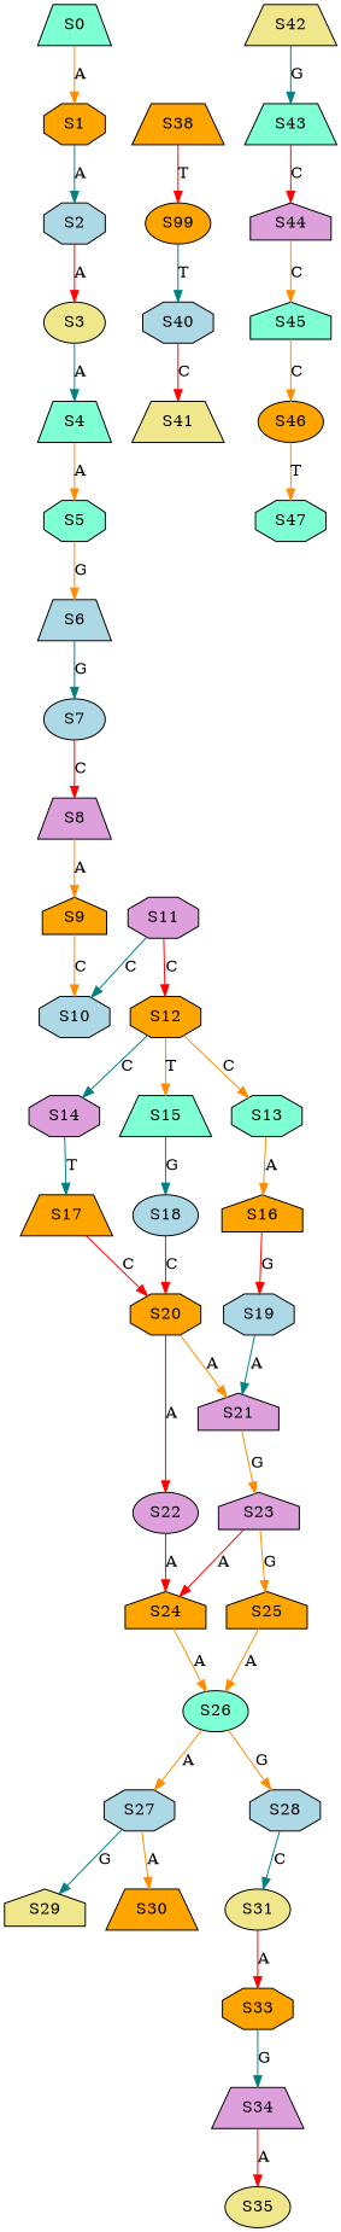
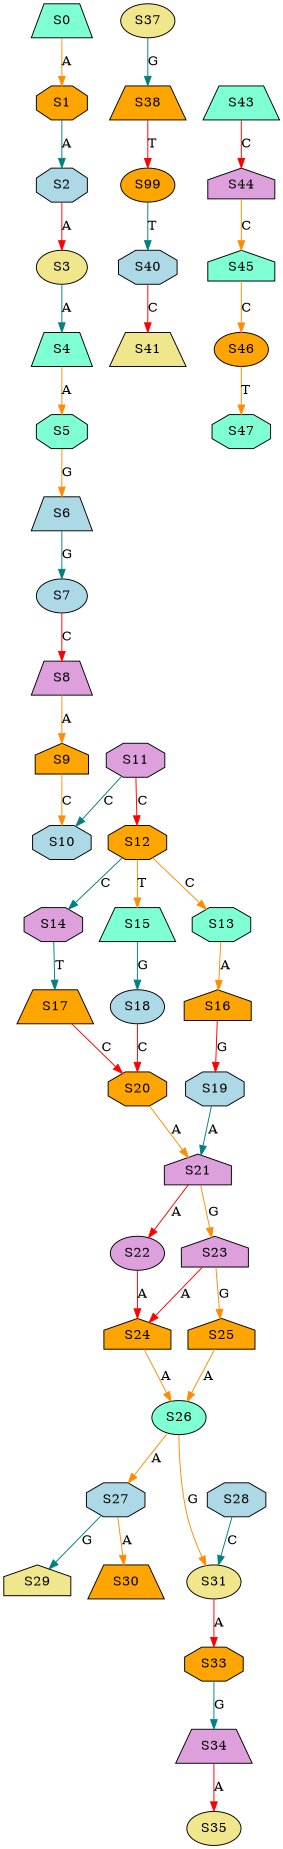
  strict digraph {
    node [fillcolor=orange shape=octagon style=filled]
    edge [color=darkorange]
    S0 [fillcolor=aquamarine shape=trapezium]
    S1
    S2 [fillcolor=lightblue]
    S3 [fillcolor=khaki shape=ellipse]
    S4 [fillcolor=aquamarine shape=trapezium]
    S5 [fillcolor=aquamarine]
    S6 [fillcolor=lightblue shape=trapezium]
    S7 [fillcolor=lightblue shape=ellipse]
    S8 [fillcolor=plum shape=trapezium]
    S9 [shape=house]
    S10 [fillcolor=lightblue]
    S11 [fillcolor=plum]
    S12
    S13 [fillcolor=aquamarine]
    S14 [fillcolor=plum]
    S15 [fillcolor=aquamarine shape=trapezium]
    S16 [shape=house]
    S17 [shape=trapezium]
    S18 [fillcolor=lightblue shape=ellipse]
    S19 [fillcolor=lightblue]
    S20
    S21 [fillcolor=plum shape=house]
    S22 [fillcolor=plum shape=ellipse]
    S23 [fillcolor=plum shape=house]
    S24 [shape=house]
    S25 [shape=house]
    S26 [fillcolor=aquamarine shape=ellipse]
    S27 [fillcolor=lightblue]
    S28 [fillcolor=lightblue]
    S29 [fillcolor=khaki shape=house]
    S30 [shape=trapezium]
    S31 [fillcolor=khaki shape=ellipse]
    S33
    S34 [fillcolor=plum shape=trapezium]
    S35 [fillcolor=khaki shape=ellipse]
+   S37 [fillcolor=khaki shape=ellipse]
    S38 [shape=trapezium]
    n38 [label=S99 shape=ellipse]
    S40 [fillcolor=lightblue]
    S41 [fillcolor=khaki shape=trapezium]
-   S42 [fillcolor=khaki shape=trapezium]
    S43 [fillcolor=aquamarine shape=trapezium]
    S44 [fillcolor=plum shape=house]
    S45 [fillcolor=aquamarine shape=house]
    S46 [shape=ellipse]
    S47 [fillcolor=aquamarine]
    S0 -> S1 [label=A]
    S1 -> S2 [color=teal label=A]
    S2 -> S3 [color=red label=A]
    S3 -> S4 [color=teal label=A]
    S4 -> S5 [label=A]
    S5 -> S6 [label=G]
    S6 -> S7 [color=teal label=G]
    S7 -> S8 [color=red label=C]
    S8 -> S9 [label=A]
    S9 -> S10 [label=C]
    S11 -> S10 [color=teal label=C]
    S11 -> S12 [color=red label=C]
    S12 -> S13 [label=C]
    S12 -> S14 [color=teal label=C]
    S12 -> S15 [label=T]
    S13 -> S16 [label=A]
    S14 -> S17 [color=teal label=T]
    S15 -> S18 [color=teal label=G]
    S16 -> S19 [color=red label=G]
    S17 -> S20 [color=red label=C]
    S18 -> S20 [color=red label=C]
    S19 -> S21 [color=teal label=A]
    S20 -> S21 [label=A]
-   S20 -> S22 [color=red label=A]
+   S21 -> S22 [color=red label=A]
    S21 -> S23 [label=G]
    S22 -> S24 [color=red label=A]
    S23 -> S24 [color=red label=A]
    S23 -> S25 [label=G]
    S24 -> S26 [label=A]
    S25 -> S26 [label=A]
    S26 -> S27 [label=A]
-   S26 -> S28 [label=G]
+   S26 -> S31 [label=G]
    S27 -> S29 [color=teal label=G]
    S27 -> S30 [label=A]
    S28 -> S31 [color=teal label=C]
    S31 -> S33 [color=red label=A]
    S33 -> S34 [color=teal label=G]
    S34 -> S35 [color=red label=A]
+   S37 -> S38 [color=teal label=G]
    S38 -> n38 [color=red label=T]
    n38 -> S40 [color=teal label=T]
    S40 -> S41 [color=red label=C]
-   S42 -> S43 [color=teal label=G]
    S43 -> S44 [color=red label=C]
    S44 -> S45 [label=C]
    S45 -> S46 [label=C]
    S46 -> S47 [label=T]
  }
